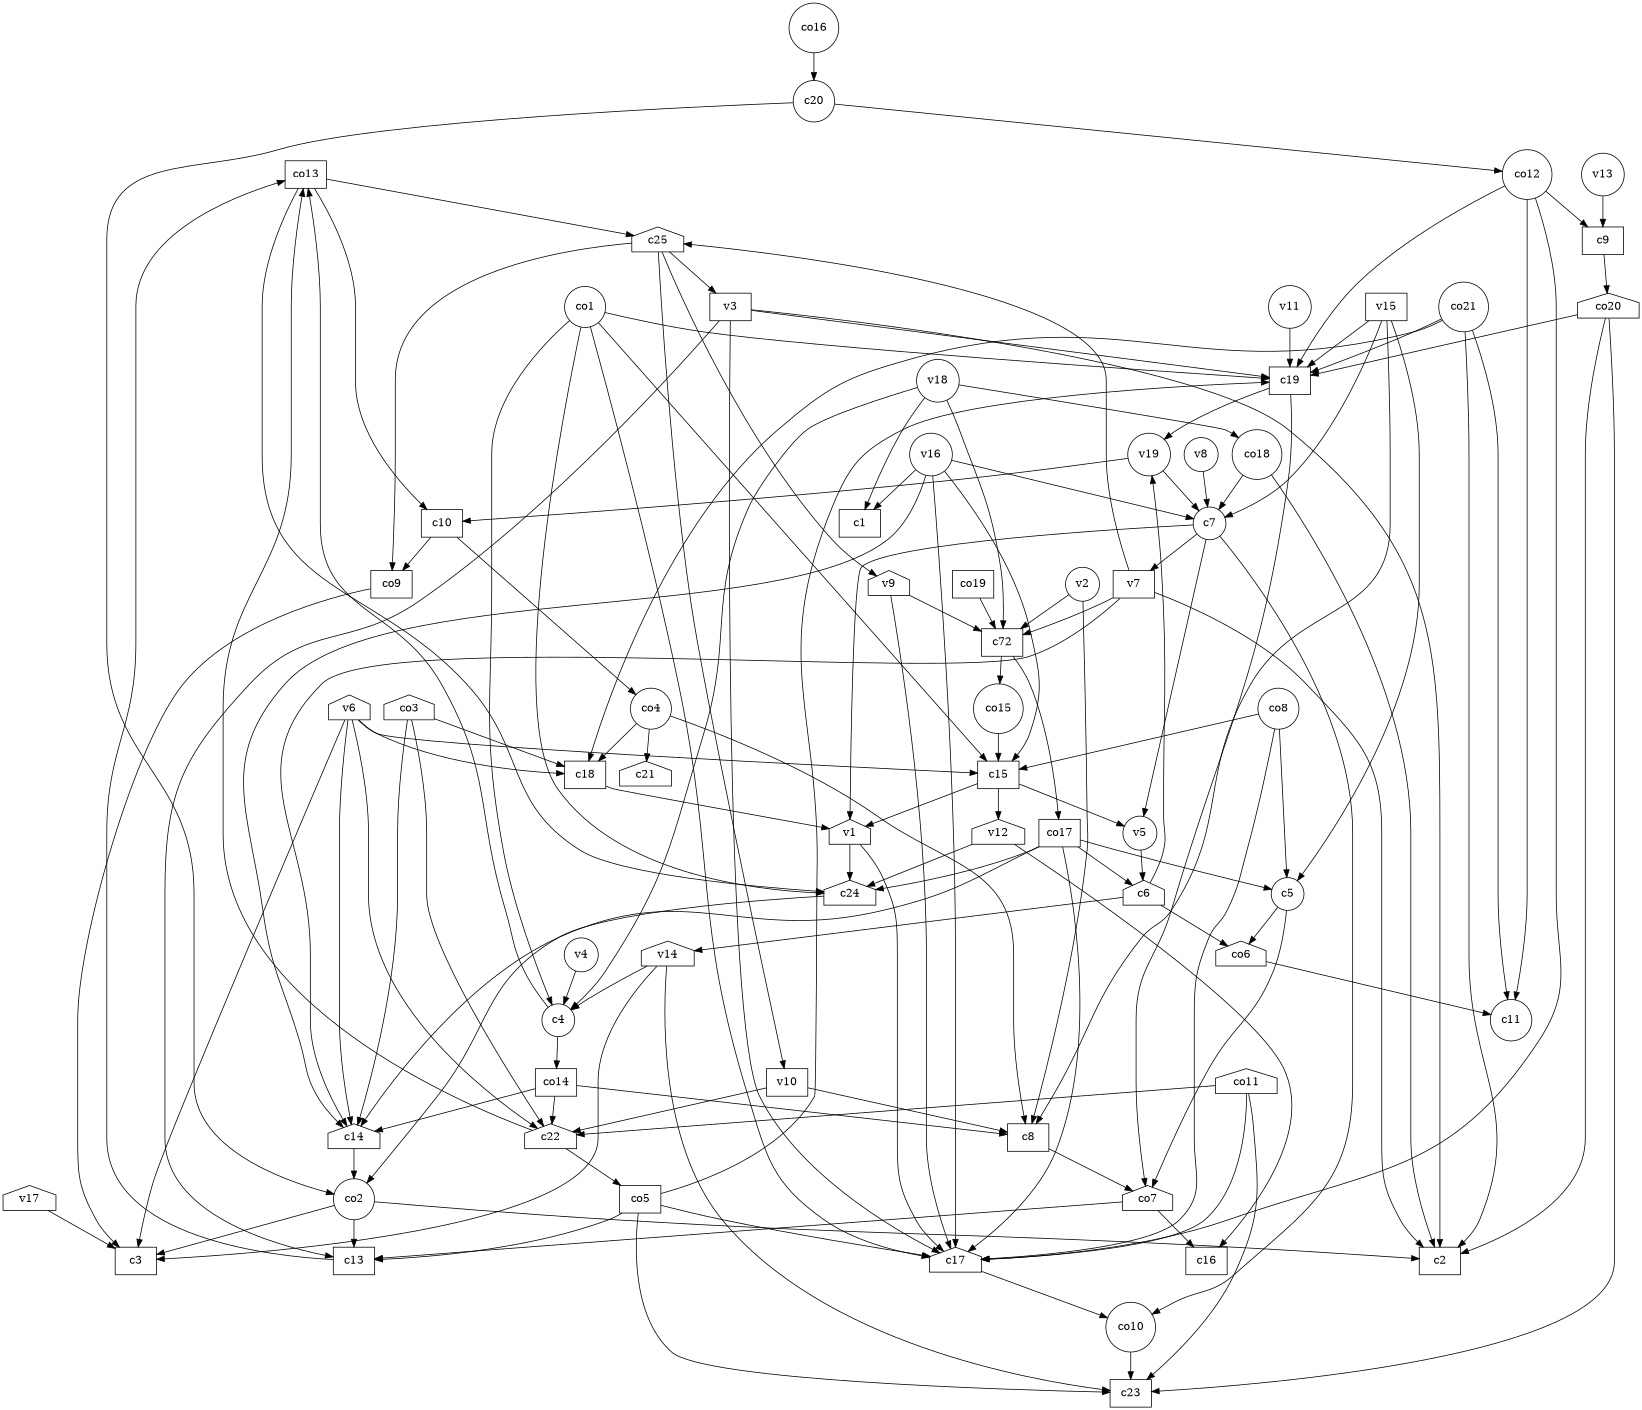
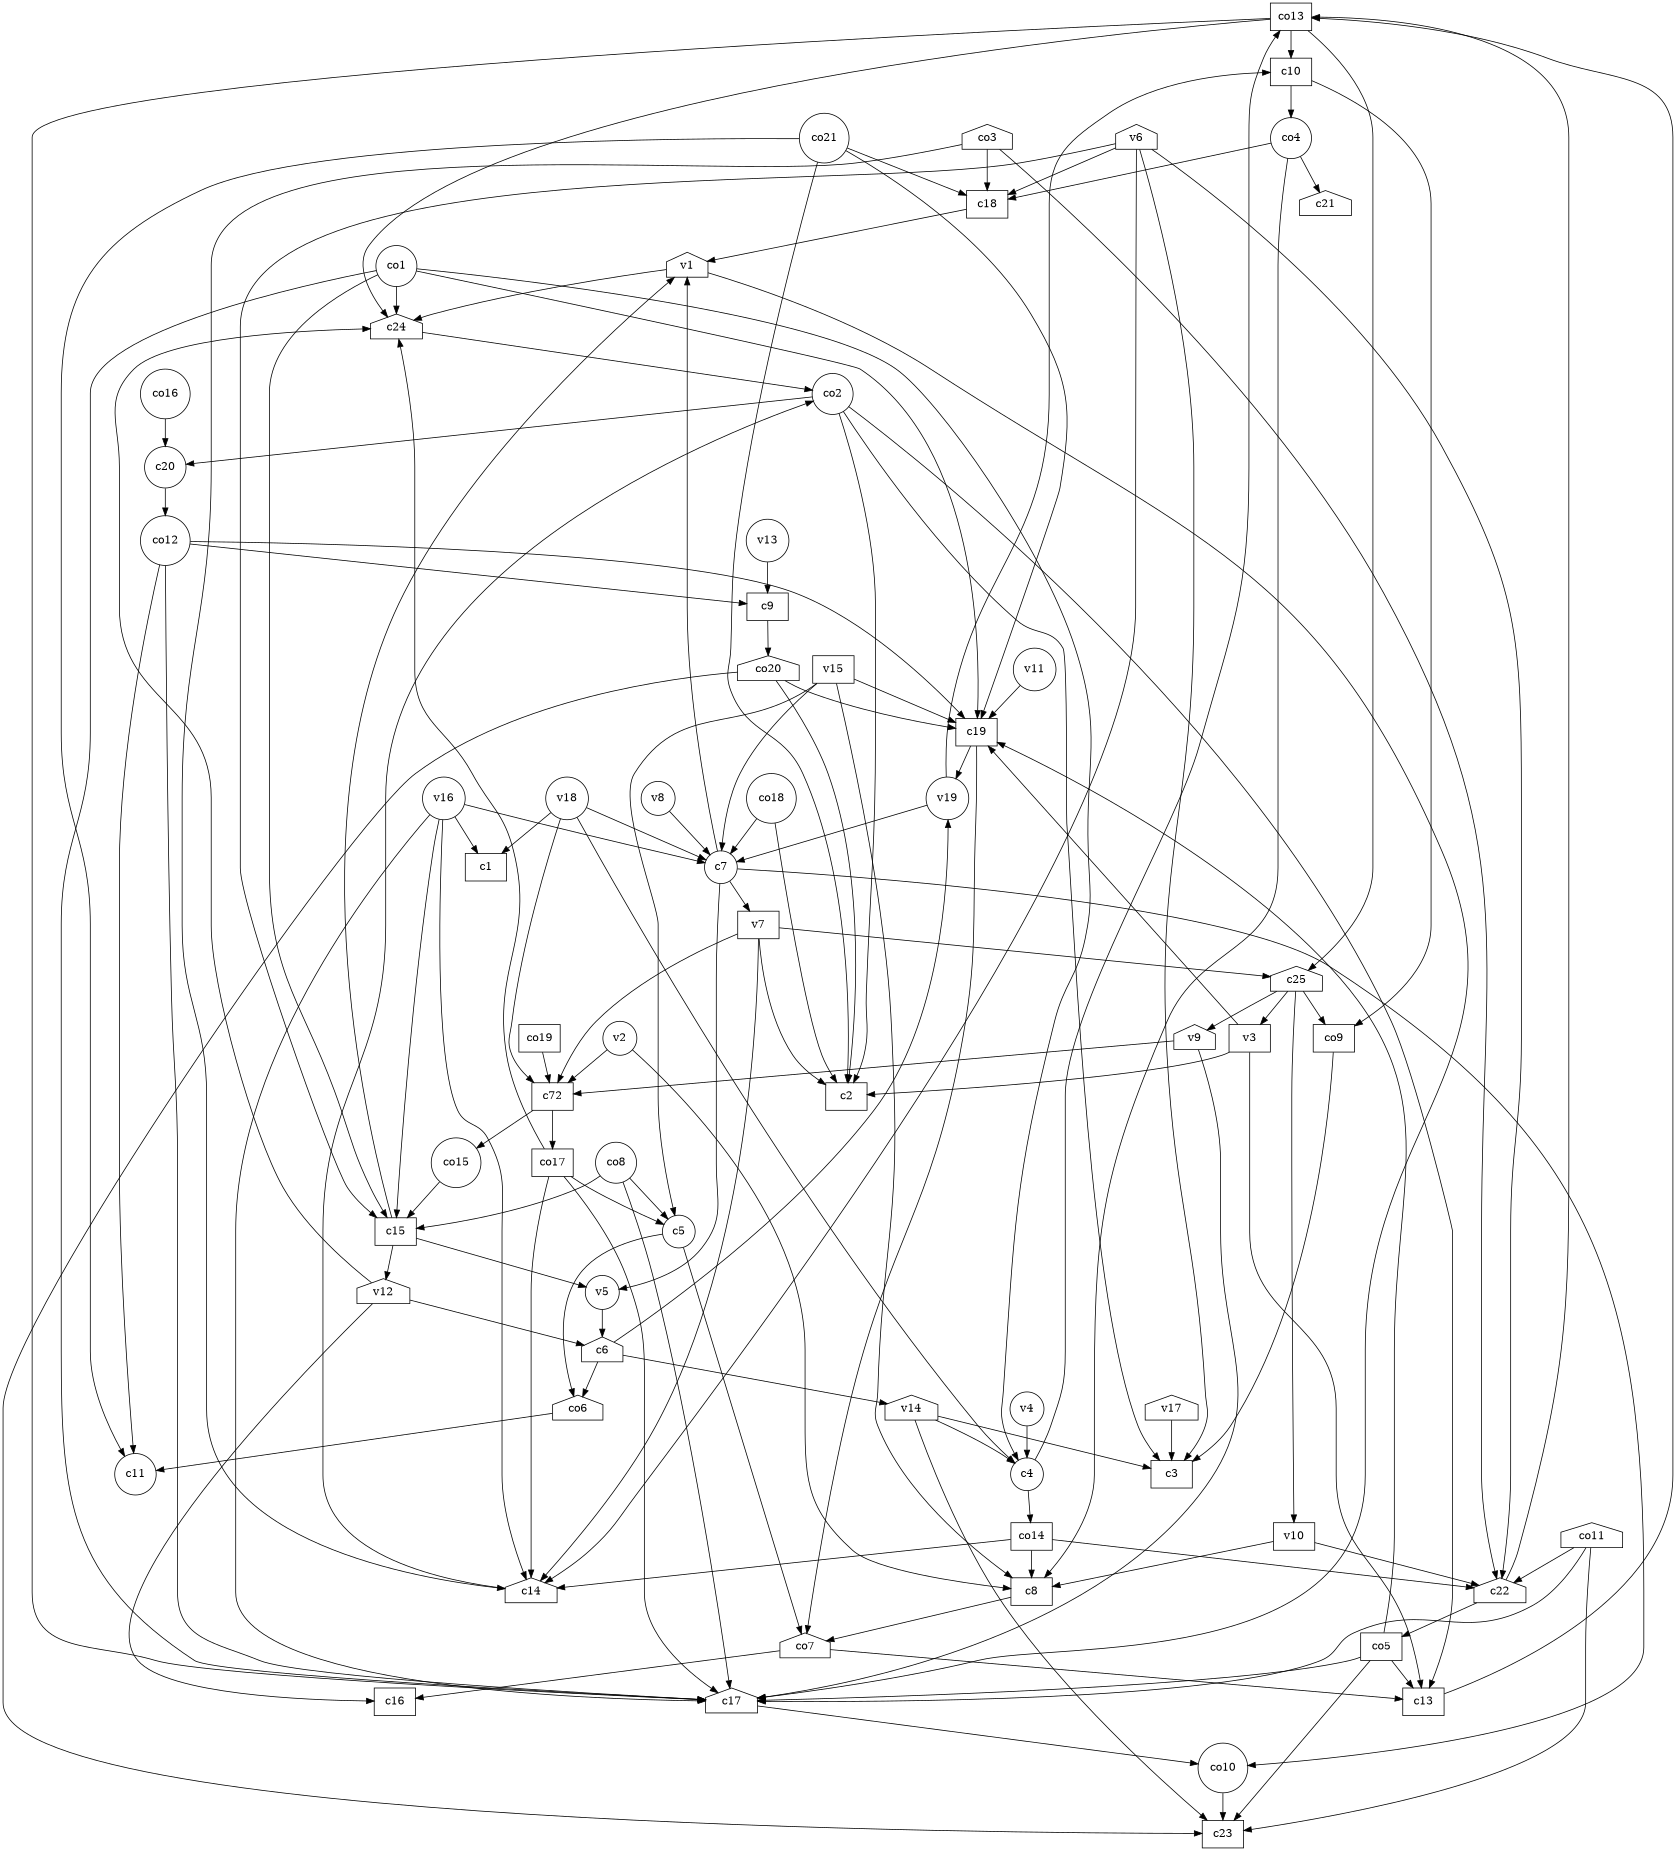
  strict digraph {
    node [shape=circle]
    edge [weight=1]
    co13 [shape=box]
    c4
    co14 [shape=box]
    c10 [shape=box]
    c17 [shape=house]
    c24 [shape=house]
    c25 [shape=house]
    c8 [shape=box]
    c14 [shape=house]
    c22 [shape=house]
    co6 [shape=house]
    c5
    co7 [shape=house]
    c11
    c13 [shape=box]
    c16 [shape=box]
    c6 [shape=house]
    v14 [shape=house]
    v19
    c3 [shape=box]
    c23 [shape=box]
    c7
    v1 [shape=house]
    v5
    v7 [shape=box]
    co10
    n27 [label=c72 shape=box]
    c2 [shape=box]
    c9 [shape=box]
    co20 [shape=house]
    c19 [shape=box]
    co4
    co9 [shape=box]
    c18 [shape=box]
    c21 [shape=house]
    co15
    co17 [shape=box]
    c15 [shape=box]
    co2
    v12 [shape=house]
    c20
    co12
    co5 [shape=box]
    v3 [shape=box]
    v9 [shape=house]
    v10 [shape=box]
    v2
    v4
    v6 [shape=house]
    v8
    v11
    v13
    v15 [shape=box]
    v16
    c1 [shape=box]
    v17 [shape=house]
    v18
    co1
    co3 [shape=house]
    co8
    co11 [shape=house]
    co16
    co18
    co19 [shape=box]
    co21
    co13 -> c10
-   v3 -> c17
+   co13 -> c17
    co13 -> c24
    co13 -> c25
    c4 -> co13
    c4 -> co14
    co14 -> c8
    co14 -> c14
    co14 -> c22
    c10 -> co4
    c10 -> co9
    c17 -> co10
    c24 -> co2
    c25 -> co9
    c25 -> v3
    c25 -> v9
    c25 -> v10
    c8 -> co7
    c14 -> co2
    c22 -> co13
    c22 -> co5
    co6 -> c11
    c5 -> co6
    c5 -> co7
    co7 -> c13
    co7 -> c16
    c13 -> co13
    c6 -> co6
    c6 -> v14
    c6 -> v19
    v14 -> c4
    v14 -> c3
    v14 -> c23
    v19 -> c10
    v19 -> c7
    c7 -> v1
    c7 -> v5
    c7 -> v7
    c7 -> co10
    v1 -> c17
    v1 -> c24
    v5 -> c6
    v7 -> c25
    v7 -> c14
    v7 -> n27
    v7 -> c2
    co10 -> c23
    n27 -> co15
    n27 -> co17
    c9 -> co20
    co20 -> c23
    co20 -> c2
    co20 -> c19
    c19 -> co7
    c19 -> v19
    co4 -> c8
    co4 -> c18
    co4 -> c21
    co9 -> c3
    c18 -> v1
    co15 -> c15
    co17 -> c17
    co17 -> c24
    co17 -> c14
    co17 -> c5
-   co17 -> c6
+   v12 -> c6
    c15 -> v1
    c15 -> v5
    c15 -> v12
    co2 -> c13
    co2 -> c3
    co2 -> c2
    v12 -> c24
    v12 -> c16
-   c20 -> co2
+   co2 -> c20
    c20 -> co12
    co12 -> c17
    co12 -> c11
    co12 -> c9
    co12 -> c19
    co5 -> c17
    co5 -> c13
    co5 -> c23
    co5 -> c19
    v3 -> c13
    v3 -> c2
    v3 -> c19
    v9 -> c17
    v9 -> n27
    v10 -> c8
    v10 -> c22
    v2 -> c8
    v2 -> n27
    v4 -> c4
    v6 -> c14
    v6 -> c22
    v6 -> c3
    v6 -> c18
    v6 -> c15
    v8 -> c7
    v11 -> c19
    v13 -> c9
    v15 -> c8
    v15 -> c5
    v15 -> c7
    v15 -> c19
    v16 -> c17
    v16 -> c14
    v16 -> c7
    v16 -> c15
    v16 -> c1
    v17 -> c3
    v18 -> c4
-   v18 -> co18
+   v18 -> c7
    v18 -> n27
    v18 -> c1
    co1 -> c4
    co1 -> c17
    co1 -> c24
    co1 -> c19
    co1 -> c15
    co3 -> c14
    co3 -> c22
    co3 -> c18
    co8 -> c17
    co8 -> c5
    co8 -> c15
    co11 -> c17
    co11 -> c22
    co11 -> c23
    co16 -> c20
    co18 -> c7
    co18 -> c2
    co19 -> n27
    co21 -> c11
    co21 -> c2
    co21 -> c19
    co21 -> c18
  }
